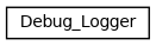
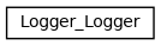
  digraph {
    rankdir=LR
-   n1 [color=black fillcolor=white fontname=Helvetica fontsize=10 height=0.2 label=Debug_Logger shape=record style=filled width=0.4]
+   n1 [color=black fillcolor=white fontname=Helvetica fontsize=10 height=0.2 label=Logger_Logger shape=record style=filled width=0.4]
  }
